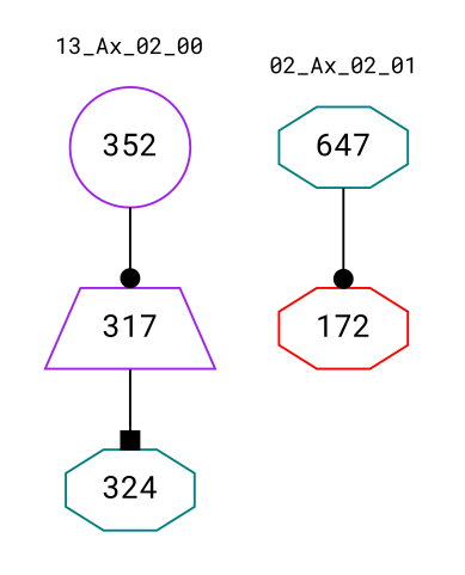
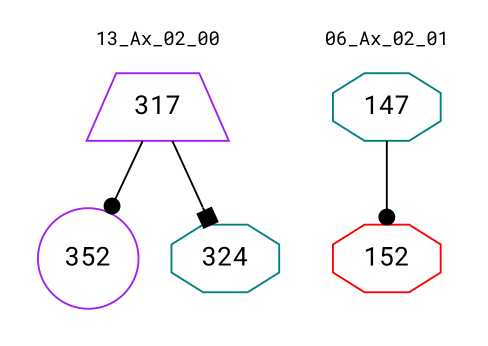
  digraph {
    fontname="Roboto Mono"
    node [color=purple fontname="Roboto Mono" shape=octagon]
    edge [arrowhead=dot color=black fontname="Roboto Mono"]
    n1 [label=317 shape=trapezium]
    n2 [label=352 shape=circle]
    n3 [color=teal label=324]
-   n4 [color=teal label=647]
-   n5 [color=red label=172]
+   n4 [color=teal label=147]
+   n5 [color=red label=152]
    subgraph cluster_1 {
      color=white
      fontsize=10
      label="13_Ax_02_00"
      n1
      n2
      n3
    }
    subgraph cluster_2 {
      color=white
      fontsize=10
-     label="02_Ax_02_01"
+     label="06_Ax_02_01"
      n4
      n5
    }
-   n2 -> n1
+   n1 -> n2
    n1 -> n3 [arrowhead=box]
    n4 -> n5
  }
